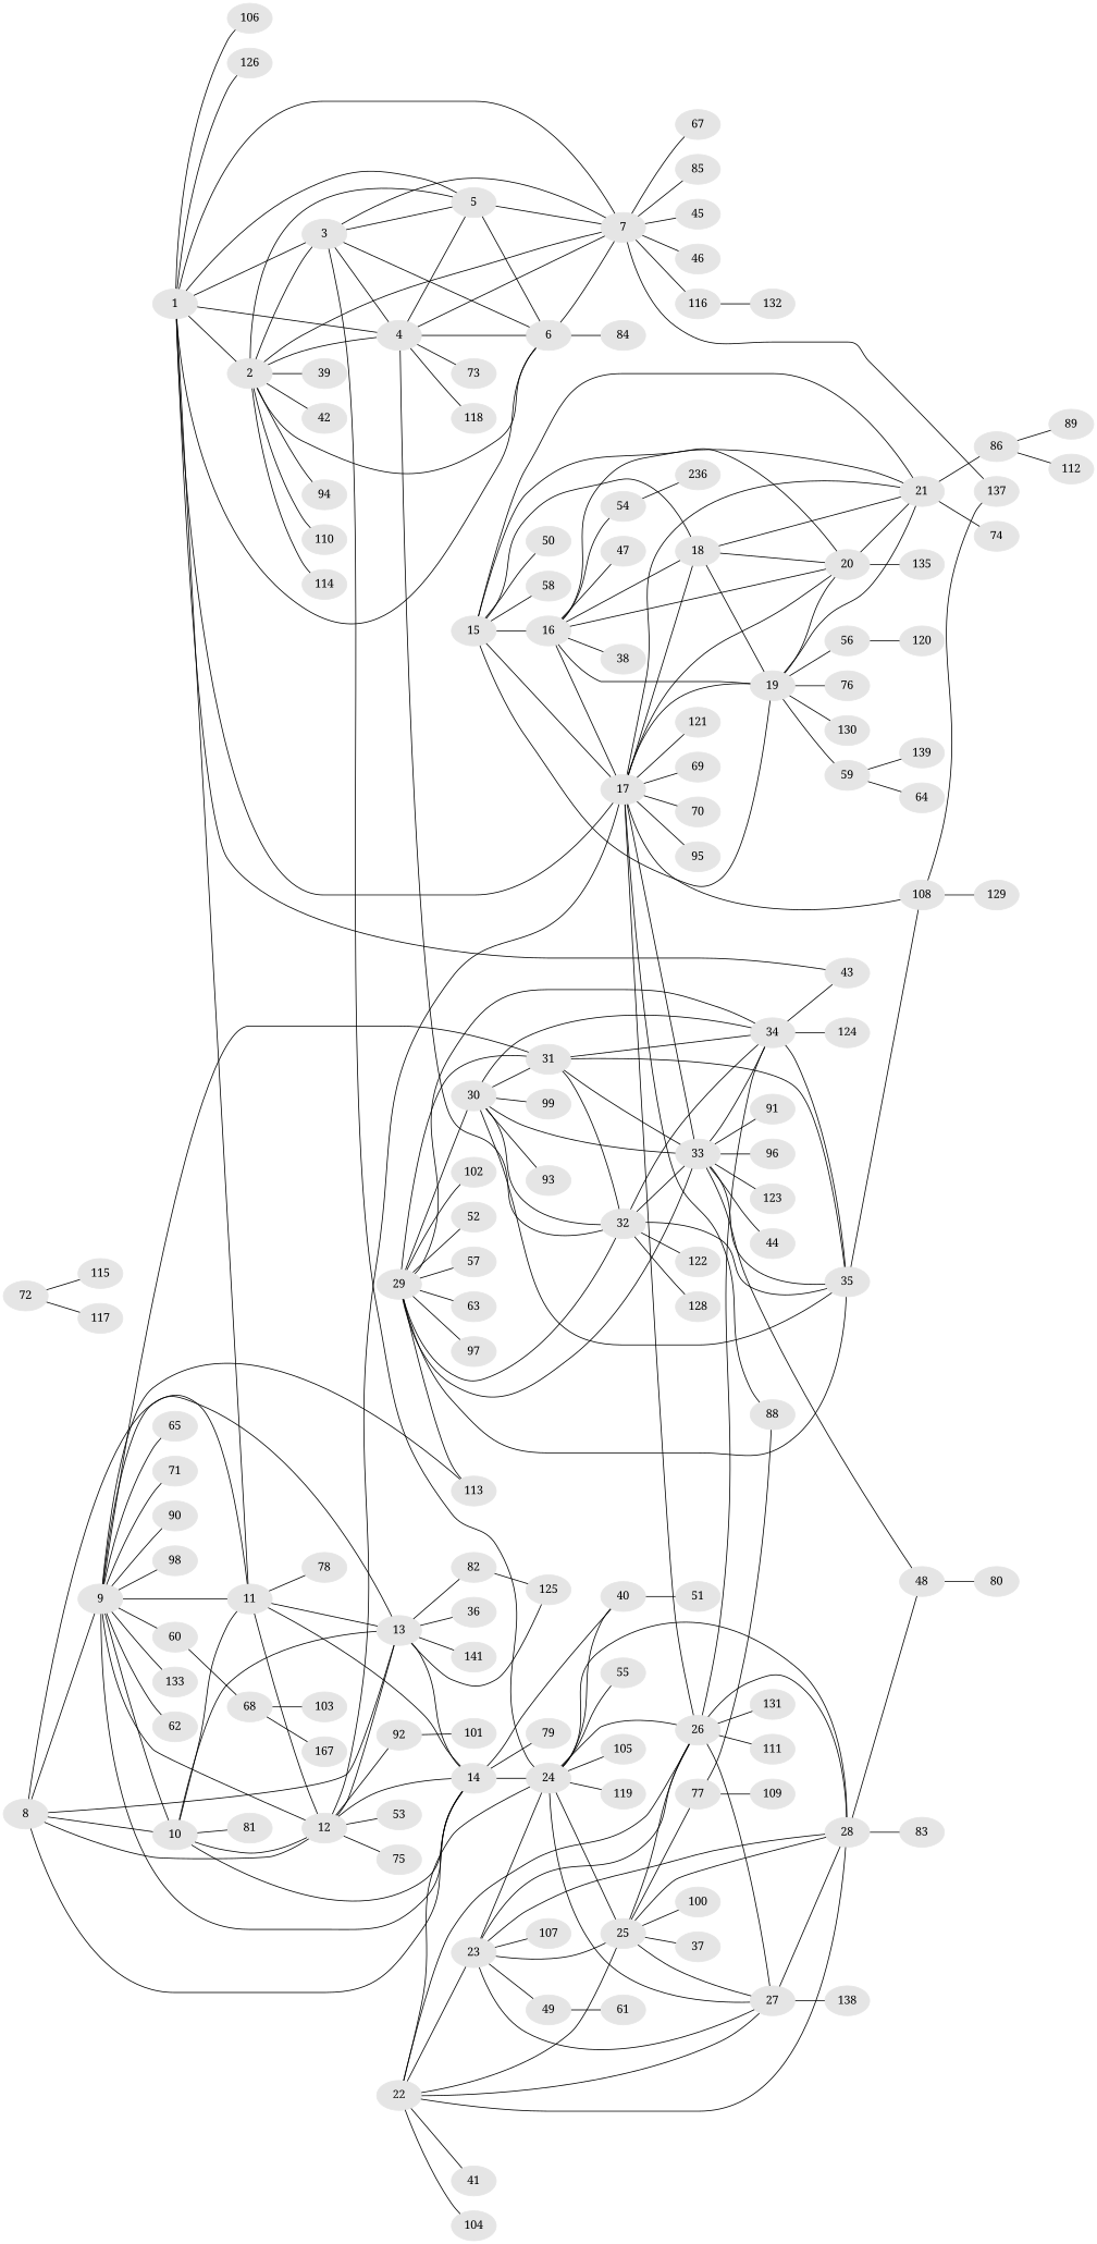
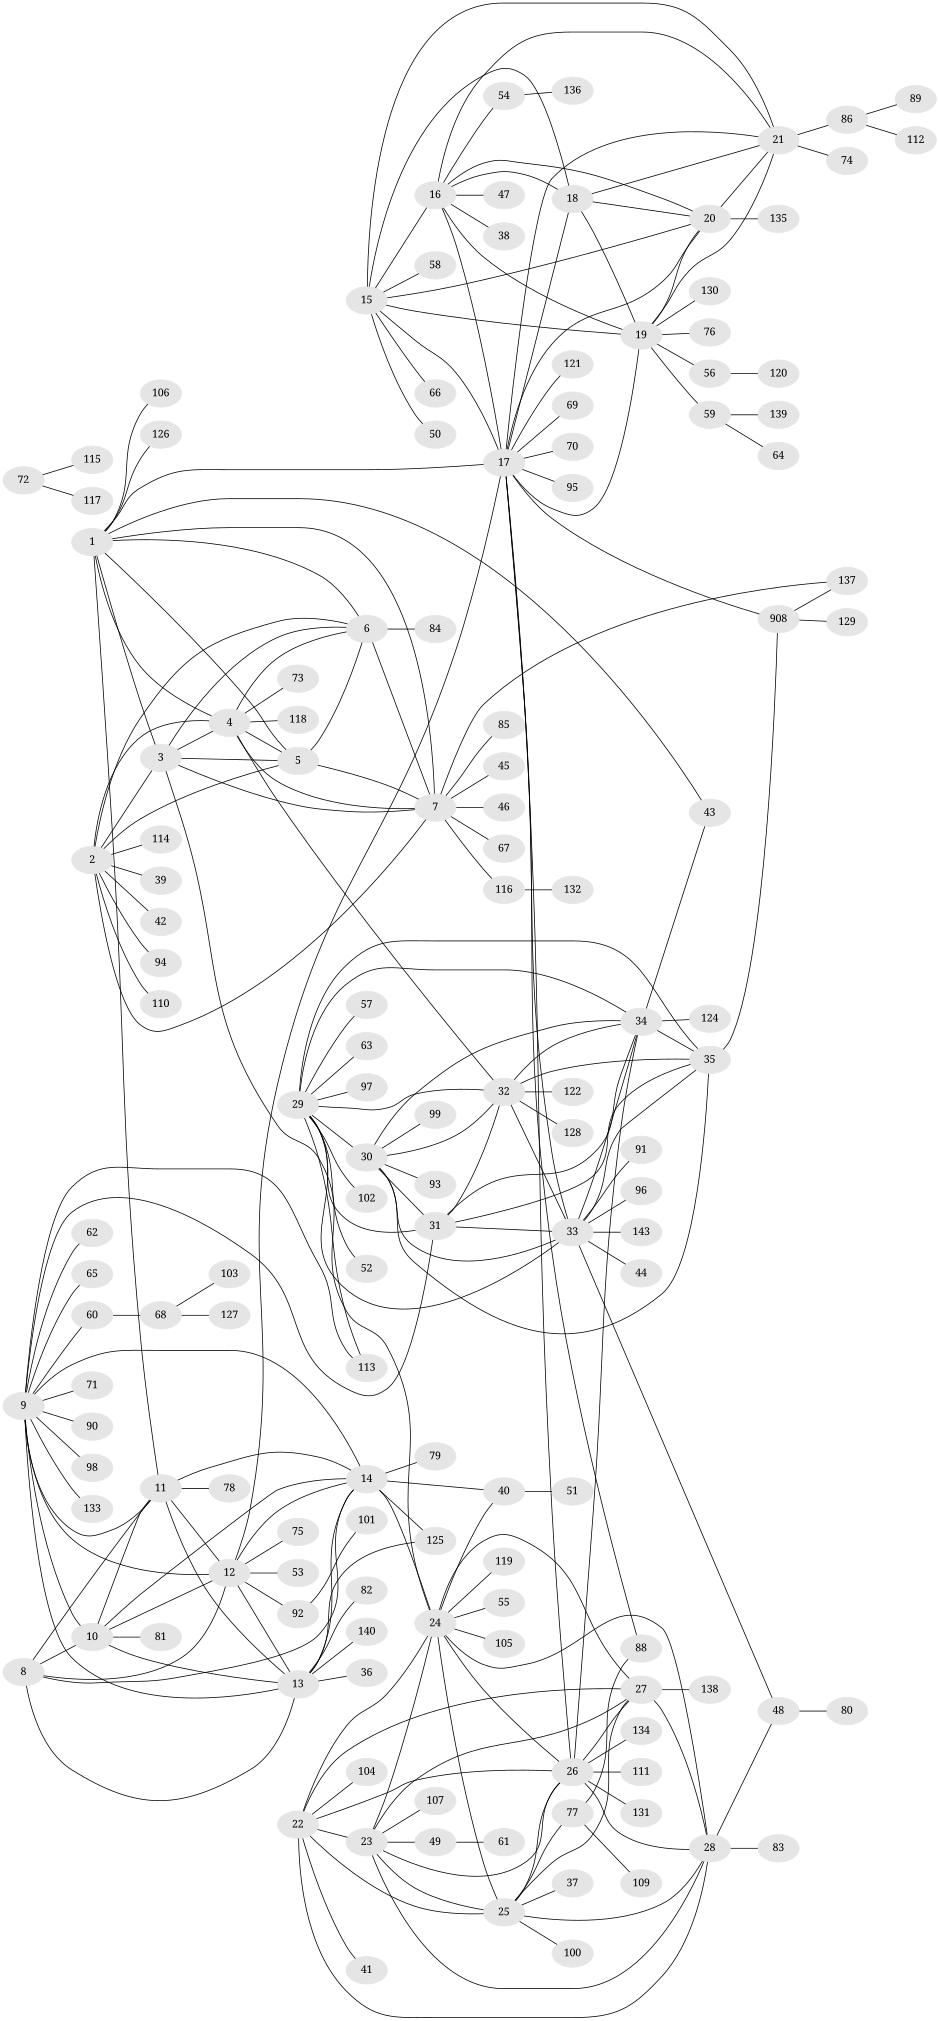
  graph {
    fontname="Noto Serif"
    rankdir=LR
    node [color=gray90 fontname="Noto Serif" style=filled]
    edge [fontname="Noto Serif"]
    1
    2
    3
    4
    5
    6
    7
    11
    17
    43
    106
    126
    39
    42
    94
    110
    114
    24
    32
    73
    118
    84
    45
    46
    67
    85
    116
    137
    12
    13
    14
    78
    18
    19
    20
    21
    26
    33
    69
    70
    88
    95
-   108
+   108 [label=908]
    121
    40
    25
    27
    28
    55
    105
    119
    34
    35
    122
    128
    132
    8
    9
    10
    31
    60
    62
    65
    71
    90
    98
    113
    133
    81
    53
    75
    92
    36
    82
-   140 [label=141]
+   140
    125
    79
    68
    101
    72
    115
    117
    51
    15
    16
    50
    58
+   66
    38
    47
    54
    56
    59
    76
    130
    135
    74
    86
-   136 [label=236]
+   136
    111
    131
+   134
    48
    44
    91
    96
-   123
+   123 [label=143]
    129
    120
    64
    139
    89
    112
    22
    23
    41
    104
    49
    107
    37
    77
    100
    138
    83
    61
    109
    124
    80
    29
    30
    52
    57
    63
    97
    102
    93
    99
    103
-   127 [label=167]
-   1 -- 2
+   127
    1 -- 3
    1 -- 4
    1 -- 5
    1 -- 6
    1 -- 7
    1 -- 11
    1 -- 17
    1 -- 43
    1 -- 106
    1 -- 126
    2 -- 3
    2 -- 4
    2 -- 5
    2 -- 6
    2 -- 7
    2 -- 39
    2 -- 42
    2 -- 94
    2 -- 110
    2 -- 114
    3 -- 4
    3 -- 5
    3 -- 6
    3 -- 7
    3 -- 24
    4 -- 5
    4 -- 6
    4 -- 7
    4 -- 32
    4 -- 73
    4 -- 118
    5 -- 6
    5 -- 7
    6 -- 7
    6 -- 84
    7 -- 45
    7 -- 46
    7 -- 67
    7 -- 85
    7 -- 116
    7 -- 137
    11 -- 12
    11 -- 13
    11 -- 14
    11 -- 78
    17 -- 18
    17 -- 19
    17 -- 20
    17 -- 21
    17 -- 26
    17 -- 33
    17 -- 69
    17 -- 70
    17 -- 88
    17 -- 95
    17 -- 108
    17 -- 121
    24 -- 26
    24 -- 40
    24 -- 25
    24 -- 27
    24 -- 28
    24 -- 55
    24 -- 105
    24 -- 119
    32 -- 33
    32 -- 34
    32 -- 35
    32 -- 122
    32 -- 128
    116 -- 132
    12 -- 17
    12 -- 13
    12 -- 14
    12 -- 53
    12 -- 75
    12 -- 92
    13 -- 14
    13 -- 36
    13 -- 82
    13 -- 140
    13 -- 125
    14 -- 24
    14 -- 40
-   82 -- 125
+   14 -- 125
    14 -- 79
    18 -- 19
    18 -- 20
    18 -- 21
    19 -- 20
    19 -- 21
    19 -- 56
    19 -- 59
    19 -- 76
    19 -- 130
    20 -- 21
    20 -- 135
    21 -- 74
    21 -- 86
    26 -- 27
    26 -- 28
    26 -- 34
    26 -- 111
    26 -- 131
+   26 -- 134
    33 -- 34
    33 -- 35
    33 -- 48
    33 -- 44
    33 -- 91
    33 -- 96
    33 -- 123
    108 -- 137
    108 -- 129
    40 -- 51
    25 -- 26
    25 -- 27
    25 -- 28
    25 -- 37
    25 -- 77
    25 -- 100
    27 -- 28
    27 -- 138
    28 -- 48
    28 -- 83
    34 -- 43
    34 -- 35
    34 -- 124
    35 -- 108
    8 -- 11
    8 -- 12
    8 -- 13
    8 -- 14
-   8 -- 9
    8 -- 10
    9 -- 11
    9 -- 12
    9 -- 13
    9 -- 14
    9 -- 10
    9 -- 31
    9 -- 60
    9 -- 62
    9 -- 65
    9 -- 71
    9 -- 90
    9 -- 98
    9 -- 113
    9 -- 133
    10 -- 11
    10 -- 12
    10 -- 13
    10 -- 14
    10 -- 81
    31 -- 32
    31 -- 33
    31 -- 34
    31 -- 35
    60 -- 68
    92 -- 101
    68 -- 103
    68 -- 127
    72 -- 115
    72 -- 117
    15 -- 17
    15 -- 18
    15 -- 19
    15 -- 20
    15 -- 21
    15 -- 16
    15 -- 50
    15 -- 58
+   15 -- 66
    16 -- 17
    16 -- 18
    16 -- 19
    16 -- 20
    16 -- 21
    16 -- 38
    16 -- 47
    16 -- 54
    54 -- 136
    56 -- 120
    59 -- 64
    59 -- 139
    86 -- 89
    86 -- 112
    48 -- 80
    22 -- 24
    22 -- 26
    22 -- 25
    22 -- 27
    22 -- 28
    22 -- 23
    22 -- 41
    22 -- 104
    23 -- 24
    23 -- 26
    23 -- 25
    23 -- 27
    23 -- 28
    23 -- 49
    23 -- 107
    49 -- 61
    77 -- 88
    77 -- 109
    29 -- 32
    29 -- 33
    29 -- 34
    29 -- 35
    29 -- 31
    29 -- 113
    29 -- 30
    29 -- 52
    29 -- 57
    29 -- 63
    29 -- 97
    29 -- 102
    30 -- 32
    30 -- 33
    30 -- 34
    30 -- 35
    30 -- 31
    30 -- 93
    30 -- 99
  }
